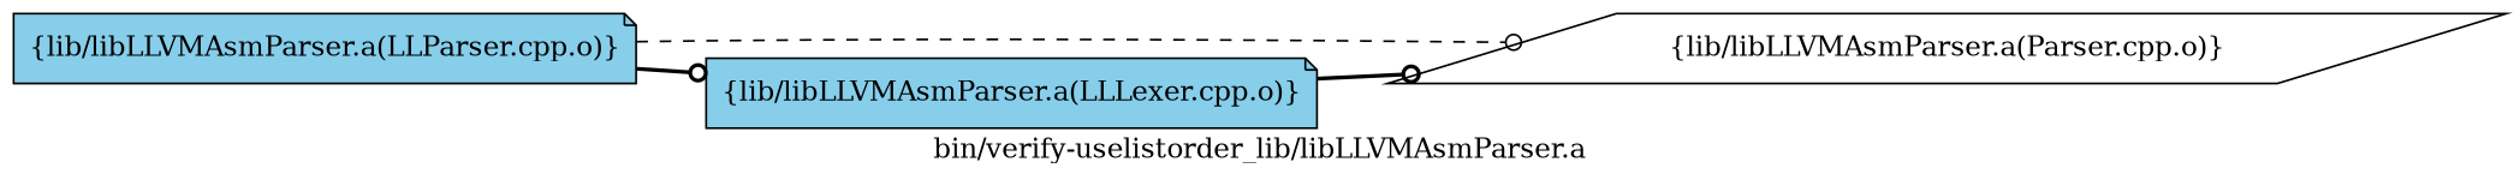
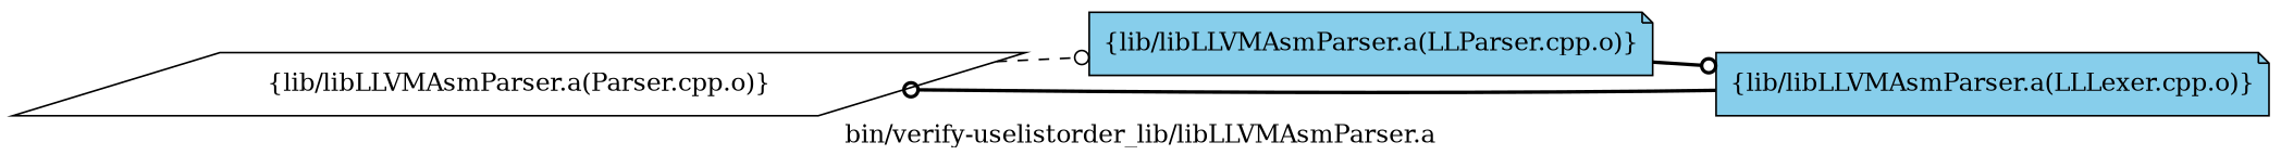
  digraph {
    label="bin/verify-uselistorder_lib/libLLVMAsmParser.a"
    rankdir=LR
    node [fillcolor=skyblue group=0 shape=note style=filled]
    edge [arrowhead=odot style=bold]
    n1 [fillcolor=white label="{lib/libLLVMAsmParser.a(Parser.cpp.o)}" shape=parallelogram]
    n2 [label="{lib/libLLVMAsmParser.a(LLParser.cpp.o)}"]
    n3 [label="{lib/libLLVMAsmParser.a(LLLexer.cpp.o)}"]
    subgraph sub_1 {
      rank=same
      n1
    }
    subgraph sub_2 {
      rank=same
      n1
    }
-   n2 -> n1 [style=dashed]
+   n1 -> n2 [style=dashed]
    n2 -> n3
    n3 -> n1
  }
